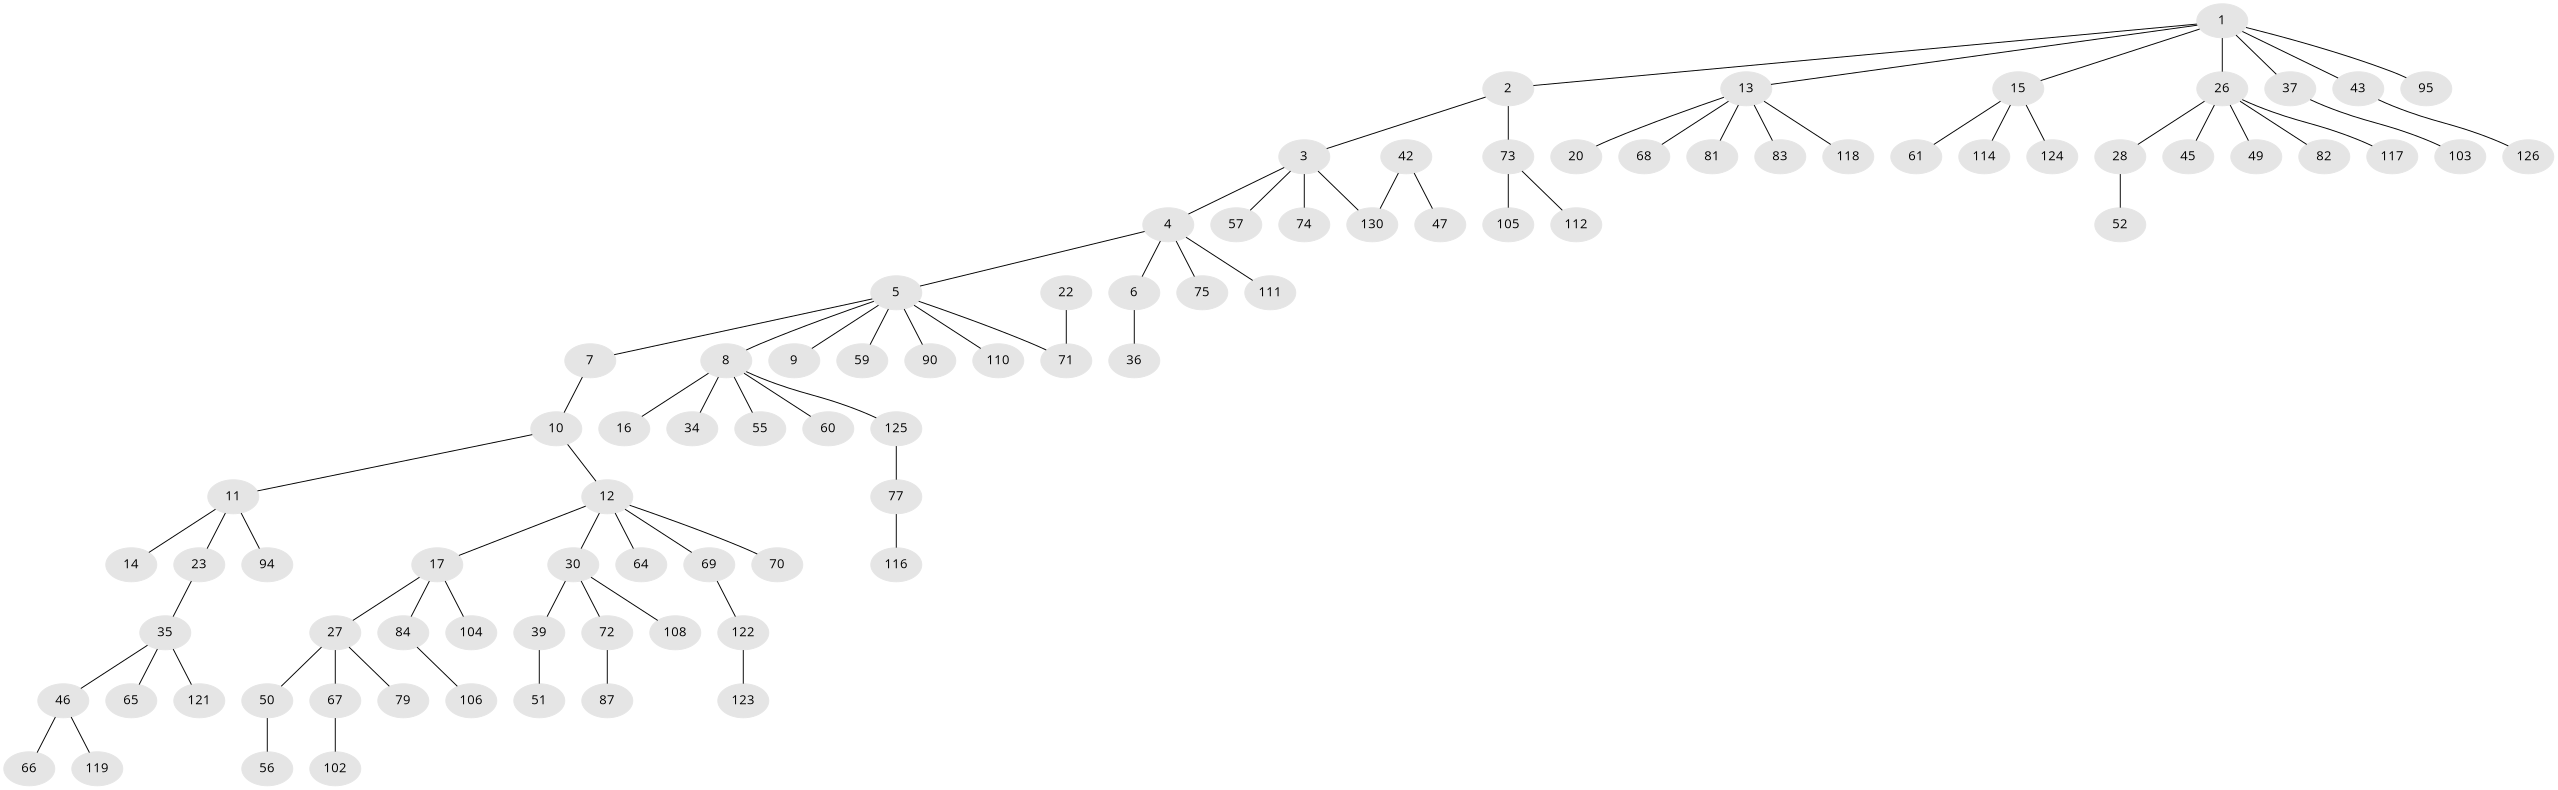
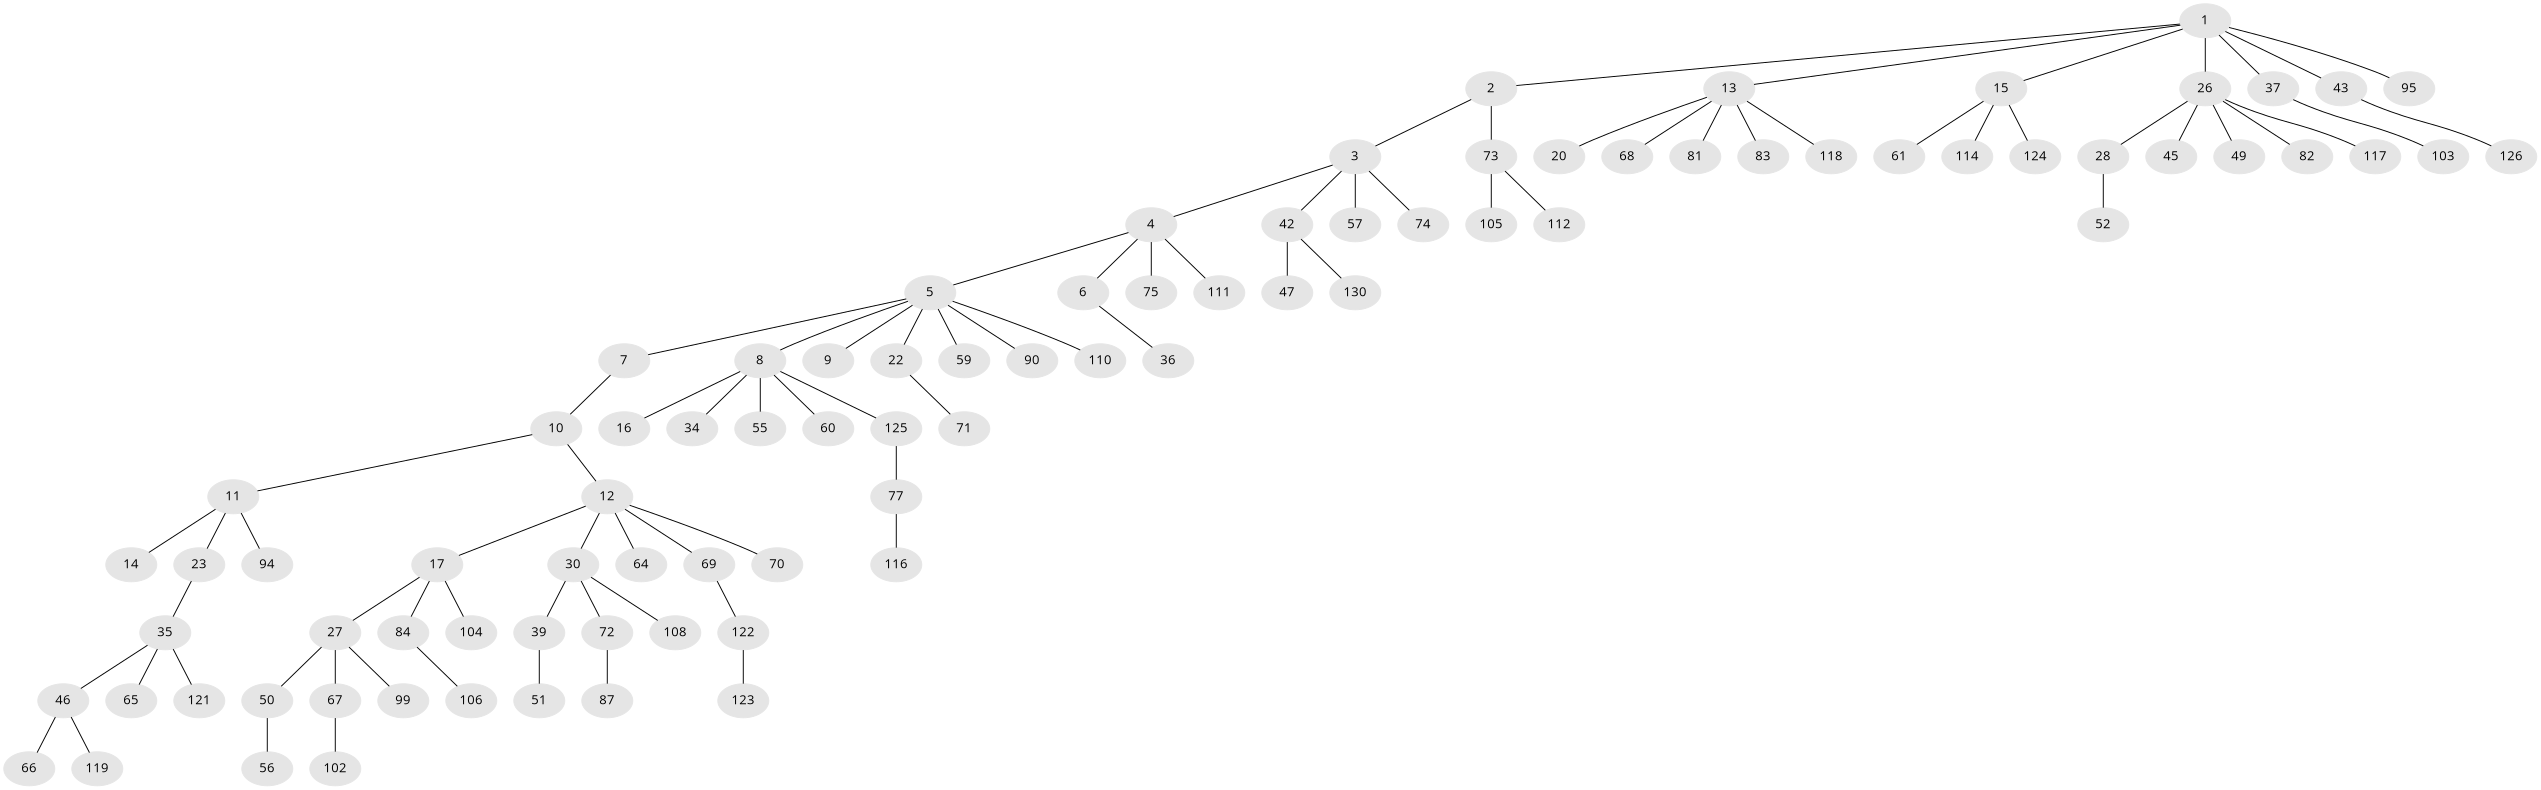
  graph {
    fontname="Open Sans"
    node [color=gray90 fontname="Open Sans" style=filled]
    edge [fontname="Open Sans"]
    1 [super="+98"]
    2 [super="+120"]
    13 [super="+18"]
    15 [super="+76"]
    26 [super="+48"]
    37 [super="+78"]
    43 [super="+91"]
    95
    3 [super="+31"]
    73 [super="+109"]
    20 [super="+62"]
    68
    n13 [label=81]
    83 [super="+89"]
    118
    61 [super="+92"]
    114
    124
    28
    45
    49
    82
    117
    103
    126
    4 [super="+21"]
    42 [super="+58"]
    57
    74
    105
    112
    5 [super="+44"]
    6 [super="+101"]
    75 [super="+96"]
    111
    47
    130
    7
    8 [super="+19"]
    9
    22 [super="+33"]
    59
    90
    110 [super="+128"]
    36 [super="+41"]
    10 [super="+127"]
    16
    34
    55
    60 [super="+93"]
    125
    71 [super="+81"]
    11 [super="+38"]
    12 [super="+29"]
    77 [super="+86"]
    14
    23 [super="+25"]
    94
    17 [super="+53"]
    30 [super="+40"]
    64
    69 [super="+107"]
    70
    35 [super="+54"]
    27 [super="+32"]
    84 [super="+85"]
    104
    39 [super="+100"]
    72
    108
    122
    50 [super="+115"]
    67 [super="+88"]
-   99 [label=79]
+   99
    106
    46 [super="+63"]
    65 [super="+79"]
    121
    52 [super="+113"]
    56 [super="+129"]
    102
    51
    87 [super="+97"]
    66
    119
    123
    116
    1 -- 2
    1 -- 13
    1 -- 15
    1 -- 26
    1 -- 37
    1 -- 43
    1 -- 95
    2 -- 3
    2 -- 73
    13 -- 20
    13 -- 68
    13 -- n13
    13 -- 83
    13 -- 118
    15 -- 61
    15 -- 114
    15 -- 124
    26 -- 28
    26 -- 45
    26 -- 49
    26 -- 82
    26 -- 117
    37 -- 103
    43 -- 126
    3 -- 4
-   3 -- 130
+   3 -- 42
    3 -- 57
    3 -- 74
    73 -- 105
    73 -- 112
    28 -- 52
    4 -- 5
    4 -- 6
    4 -- 75
    4 -- 111
    42 -- 47
    42 -- 130
    5 -- 7
    5 -- 8
    5 -- 9
-   5 -- 71
+   5 -- 22
    5 -- 59
    5 -- 90
    5 -- 110
    6 -- 36
    7 -- 10
    8 -- 16
    8 -- 34
    8 -- 55
    8 -- 60
    8 -- 125
    22 -- 71
    10 -- 11
    10 -- 12
    125 -- 77
    11 -- 14
    11 -- 23
    11 -- 94
    12 -- 17
    12 -- 30
    12 -- 64
    12 -- 69
    12 -- 70
    77 -- 116
    23 -- 35
    17 -- 27
    17 -- 84
    17 -- 104
    30 -- 39
    30 -- 72
    30 -- 108
    69 -- 122
    35 -- 46
    35 -- 65
    35 -- 121
    27 -- 50
    27 -- 67
    27 -- 99
    84 -- 106
    39 -- 51
    72 -- 87
    122 -- 123
    50 -- 56
    67 -- 102
    46 -- 66
    46 -- 119
  }
